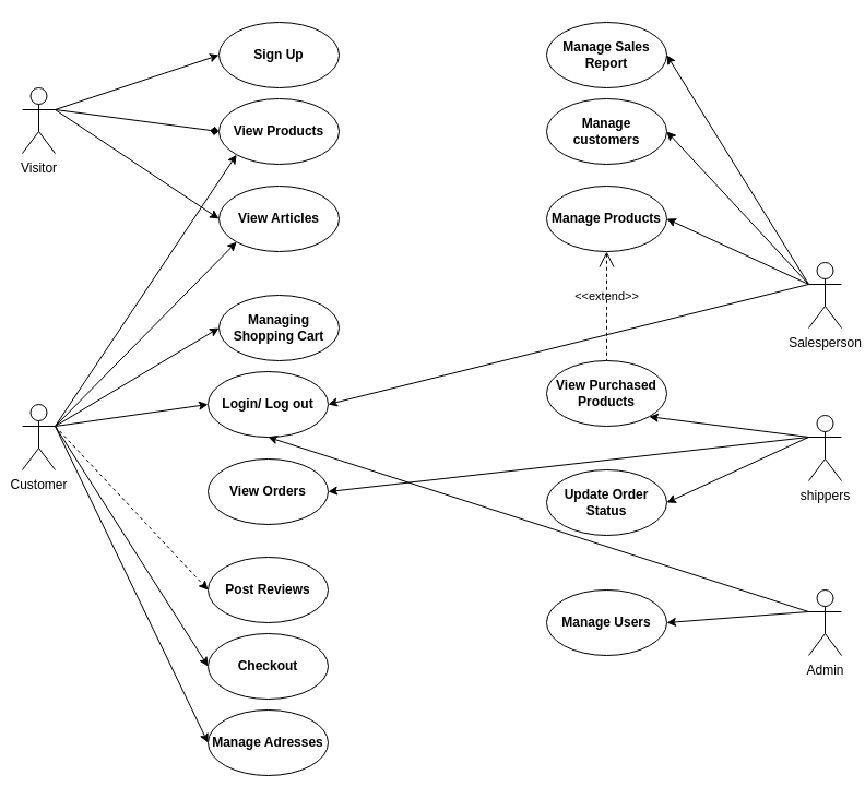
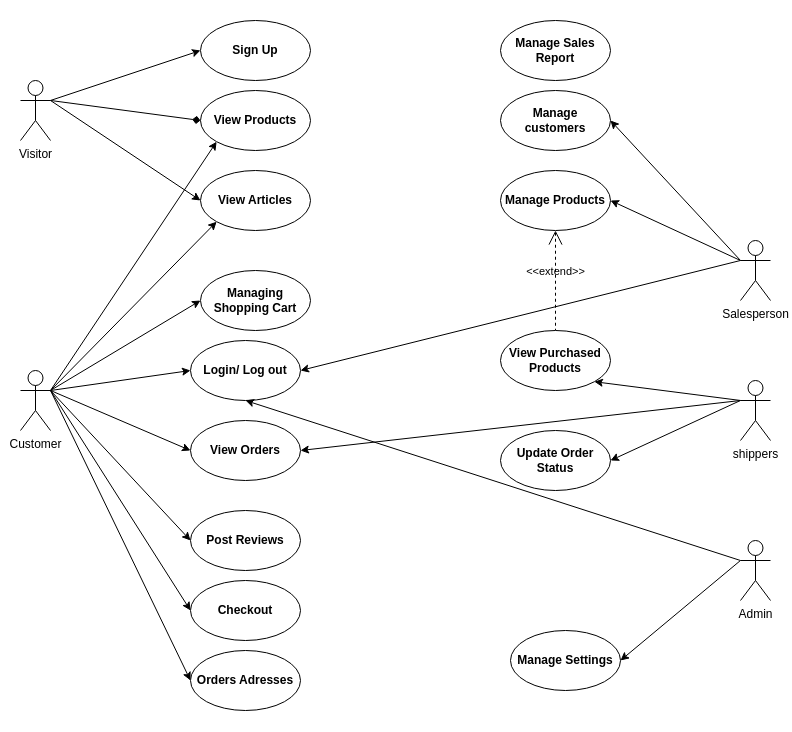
  <mxCell id="0" />
  <mxCell id="1" parent="0" />
  <mxCell id="2" value="Visitor" style="shape=umlActor;html=1;verticalLabelPosition=bottom;verticalAlign=top;align=center;" parent="1" vertex="1"><mxGeometry x="20" y="80" width="30" height="60" as="geometry" /></mxCell>
  <mxCell id="3" value="&lt;div&gt;Customer&lt;/div&gt;" style="shape=umlActor;html=1;verticalLabelPosition=bottom;verticalAlign=top;align=center;" parent="1" vertex="1"><mxGeometry x="20" y="370" width="30" height="60" as="geometry" /></mxCell>
  <mxCell id="4" value="Sign Up" style="shape=ellipse;html=1;strokeWidth=1;fontStyle=1;whiteSpace=wrap;align=center;perimeter=ellipsePerimeter;" parent="1" vertex="1"><mxGeometry x="200" y="20" width="110" height="60" as="geometry" /></mxCell>
  <mxCell id="5" value="View Products" style="shape=ellipse;html=1;strokeWidth=1;fontStyle=1;whiteSpace=wrap;align=center;perimeter=ellipsePerimeter;" parent="1" vertex="1"><mxGeometry x="200" y="90" width="110" height="60" as="geometry" /></mxCell>
  <mxCell id="6" value="&lt;div&gt;View Articles&lt;/div&gt;" style="shape=ellipse;html=1;strokeWidth=1;fontStyle=1;whiteSpace=wrap;align=center;perimeter=ellipsePerimeter;" parent="1" vertex="1"><mxGeometry x="200" y="170" width="110" height="60" as="geometry" /></mxCell>
  <mxCell id="7" value="&lt;div&gt;View Orders&lt;/div&gt;" style="shape=ellipse;html=1;strokeWidth=1;fontStyle=1;whiteSpace=wrap;align=center;perimeter=ellipsePerimeter;" parent="1" vertex="1"><mxGeometry x="190" y="420" width="110" height="60" as="geometry" /></mxCell>
  <mxCell id="8" value="Managing Shopping Cart" style="shape=ellipse;html=1;strokeWidth=1;fontStyle=1;whiteSpace=wrap;align=center;perimeter=ellipsePerimeter;" parent="1" vertex="1"><mxGeometry x="200" y="270" width="110" height="60" as="geometry" /></mxCell>
  <mxCell id="9" value="Post Reviews" style="shape=ellipse;html=1;strokeWidth=1;fontStyle=1;whiteSpace=wrap;align=center;perimeter=ellipsePerimeter;" parent="1" vertex="1"><mxGeometry x="190" y="510" width="110" height="60" as="geometry" /></mxCell>
  <mxCell id="10" value="Checkout" style="shape=ellipse;html=1;strokeWidth=1;fontStyle=1;whiteSpace=wrap;align=center;perimeter=ellipsePerimeter;" parent="1" vertex="1"><mxGeometry x="190" y="580" width="110" height="60" as="geometry" /></mxCell>
- <mxCell id="11" value="Manage Adresses" style="shape=ellipse;html=1;strokeWidth=1;fontStyle=1;whiteSpace=wrap;align=center;perimeter=ellipsePerimeter;" parent="1" vertex="1"><mxGeometry x="190" y="650" width="110" height="60" as="geometry" /></mxCell>
+ <mxCell id="11" value="Orders Adresses" style="shape=ellipse;html=1;strokeWidth=1;fontStyle=1;whiteSpace=wrap;align=center;perimeter=ellipsePerimeter;" parent="1" vertex="1"><mxGeometry x="190" y="650" width="110" height="60" as="geometry" /></mxCell>
  <mxCell id="12" value="Salesperson" style="shape=umlActor;html=1;verticalLabelPosition=bottom;verticalAlign=top;align=center;" parent="1" vertex="1"><mxGeometry x="740" y="240" width="30" height="60" as="geometry" /></mxCell>
  <mxCell id="13" value="Manage Sales Report" style="shape=ellipse;html=1;strokeWidth=1;fontStyle=1;whiteSpace=wrap;align=center;perimeter=ellipsePerimeter;" parent="1" vertex="1"><mxGeometry x="500" y="20" width="110" height="60" as="geometry" /></mxCell>
  <mxCell id="14" value="Manage customers" style="shape=ellipse;html=1;strokeWidth=1;fontStyle=1;whiteSpace=wrap;align=center;perimeter=ellipsePerimeter;" parent="1" vertex="1"><mxGeometry x="500" y="90" width="110" height="60" as="geometry" /></mxCell>
  <mxCell id="15" value="Manage Products" style="shape=ellipse;html=1;strokeWidth=1;fontStyle=1;whiteSpace=wrap;align=center;perimeter=ellipsePerimeter;" parent="1" vertex="1"><mxGeometry x="500" y="170" width="110" height="60" as="geometry" /></mxCell>
  <mxCell id="16" value="shippers" style="shape=umlActor;html=1;verticalLabelPosition=bottom;verticalAlign=top;align=center;" parent="1" vertex="1"><mxGeometry x="740" y="380" width="30" height="60" as="geometry" /></mxCell>
  <mxCell id="17" value="Update Order Status" style="shape=ellipse;html=1;strokeWidth=1;fontStyle=1;whiteSpace=wrap;align=center;perimeter=ellipsePerimeter;" parent="1" vertex="1"><mxGeometry x="500" y="430" width="110" height="60" as="geometry" /></mxCell>
  <mxCell id="18" value="" style="endArrow=classic;html=1;rounded=0;exitX=1;exitY=0.333;exitDx=0;exitDy=0;exitPerimeter=0;entryX=0;entryY=0.5;entryDx=0;entryDy=0;" parent="1" source="2" target="4" edge="1"><mxGeometry width="50" height="50" relative="1" as="geometry"><mxPoint x="530" y="200" as="sourcePoint" /><mxPoint x="580" y="150" as="targetPoint" /></mxGeometry></mxCell>
  <mxCell id="19" value="" style="endArrow=diamond;html=1;rounded=0;exitX=1;exitY=0.333;exitDx=0;exitDy=0;exitPerimeter=0;entryX=0;entryY=0.5;entryDx=0;entryDy=0;" parent="1" source="2" target="5" edge="1"><mxGeometry width="50" height="50" relative="1" as="geometry"><mxPoint x="60" y="190" as="sourcePoint" /><mxPoint x="190" y="190" as="targetPoint" /></mxGeometry></mxCell>
  <mxCell id="20" value="" style="endArrow=classic;html=1;rounded=0;exitX=1;exitY=0.333;exitDx=0;exitDy=0;exitPerimeter=0;entryX=0;entryY=0.5;entryDx=0;entryDy=0;" parent="1" source="2" target="6" edge="1"><mxGeometry width="50" height="50" relative="1" as="geometry"><mxPoint x="60" y="190" as="sourcePoint" /><mxPoint x="460" y="220" as="targetPoint" /></mxGeometry></mxCell>
  <mxCell id="21" value="" style="endArrow=classic;html=1;rounded=0;exitX=1;exitY=0.333;exitDx=0;exitDy=0;exitPerimeter=0;entryX=0;entryY=1;entryDx=0;entryDy=0;" parent="1" source="3" target="5" edge="1"><mxGeometry width="50" height="50" relative="1" as="geometry"><mxPoint x="530" y="290" as="sourcePoint" /><mxPoint x="580" y="240" as="targetPoint" /></mxGeometry></mxCell>
  <mxCell id="22" value="" style="endArrow=classic;html=1;rounded=0;exitX=1;exitY=0.333;exitDx=0;exitDy=0;exitPerimeter=0;entryX=0;entryY=1;entryDx=0;entryDy=0;" parent="1" source="3" target="6" edge="1"><mxGeometry width="50" height="50" relative="1" as="geometry"><mxPoint x="530" y="290" as="sourcePoint" /><mxPoint x="580" y="240" as="targetPoint" /></mxGeometry></mxCell>
  <mxCell id="23" value="" style="endArrow=classic;html=1;rounded=0;exitX=1;exitY=0.333;exitDx=0;exitDy=0;exitPerimeter=0;entryX=0;entryY=0.5;entryDx=0;entryDy=0;" parent="1" source="3" target="8" edge="1"><mxGeometry width="50" height="50" relative="1" as="geometry"><mxPoint x="530" y="290" as="sourcePoint" /><mxPoint x="580" y="240" as="targetPoint" /></mxGeometry></mxCell>
- <mxCell id="24" value="" style="endArrow=classic;html=1;rounded=0;exitX=1;exitY=0.333;exitDx=0;exitDy=0;exitPerimeter=0;entryX=0;entryY=0.5;entryDx=0;entryDy=0;dashed=1;" parent="1" source="3" target="9" edge="1"><mxGeometry width="50" height="50" relative="1" as="geometry"><mxPoint x="530" y="290" as="sourcePoint" /><mxPoint x="580" y="240" as="targetPoint" /></mxGeometry></mxCell>
+ <mxCell id="24" value="" style="endArrow=classic;html=1;rounded=0;exitX=1;exitY=0.333;exitDx=0;exitDy=0;exitPerimeter=0;entryX=0;entryY=0.5;entryDx=0;entryDy=0;" parent="1" source="3" target="9" edge="1"><mxGeometry width="50" height="50" relative="1" as="geometry"><mxPoint x="530" y="290" as="sourcePoint" /><mxPoint x="580" y="240" as="targetPoint" /></mxGeometry></mxCell>
  <mxCell id="25" value="" style="endArrow=classic;html=1;rounded=0;exitX=1;exitY=0.333;exitDx=0;exitDy=0;exitPerimeter=0;entryX=0;entryY=0.5;entryDx=0;entryDy=0;" parent="1" source="3" target="10" edge="1"><mxGeometry width="50" height="50" relative="1" as="geometry"><mxPoint x="530" y="290" as="sourcePoint" /><mxPoint x="580" y="240" as="targetPoint" /></mxGeometry></mxCell>
  <mxCell id="26" value="" style="endArrow=classic;html=1;rounded=0;exitX=1;exitY=0.333;exitDx=0;exitDy=0;exitPerimeter=0;entryX=0;entryY=0.5;entryDx=0;entryDy=0;" parent="1" source="3" target="11" edge="1"><mxGeometry width="50" height="50" relative="1" as="geometry"><mxPoint x="530" y="480" as="sourcePoint" /><mxPoint x="580" y="430" as="targetPoint" /></mxGeometry></mxCell>
+ <mxCell id="27" value="" style="endArrow=classic;html=1;rounded=0;exitX=1;exitY=0.333;exitDx=0;exitDy=0;exitPerimeter=0;entryX=0;entryY=0.5;entryDx=0;entryDy=0;" parent="1" source="3" target="7" edge="1"><mxGeometry width="50" height="50" relative="1" as="geometry"><mxPoint x="530" y="390" as="sourcePoint" /><mxPoint x="580" y="340" as="targetPoint" /></mxGeometry></mxCell>
  <mxCell id="28" value="&amp;lt;&amp;lt;extend&amp;gt;&amp;gt;" style="edgeStyle=none;html=1;startArrow=open;endArrow=none;startSize=12;verticalAlign=bottom;dashed=1;labelBackgroundColor=none;rounded=0;exitX=0.5;exitY=1;exitDx=0;exitDy=0;entryX=0.5;entryY=0;entryDx=0;entryDy=0;" parent="1" source="15" target="29" edge="1"><mxGeometry width="160" relative="1" as="geometry"><mxPoint x="330" y="280" as="sourcePoint" /><mxPoint x="360" y="190" as="targetPoint" /></mxGeometry></mxCell>
  <mxCell id="29" value="View Purchased Products" style="shape=ellipse;html=1;strokeWidth=1;fontStyle=1;whiteSpace=wrap;align=center;perimeter=ellipsePerimeter;" parent="1" vertex="1"><mxGeometry x="500" y="330" width="110" height="60" as="geometry" /></mxCell>
- <mxCell id="30" value="" style="endArrow=classic;html=1;rounded=0;exitX=0;exitY=0.333;exitDx=0;exitDy=0;exitPerimeter=0;entryX=1;entryY=0.5;entryDx=0;entryDy=0;" parent="1" source="12" target="13" edge="1"><mxGeometry width="50" height="50" relative="1" as="geometry"><mxPoint x="390" y="340" as="sourcePoint" /><mxPoint x="440" y="290" as="targetPoint" /></mxGeometry></mxCell>
  <mxCell id="31" value="" style="endArrow=classic;html=1;rounded=0;exitX=0;exitY=0.333;exitDx=0;exitDy=0;exitPerimeter=0;entryX=1;entryY=0.5;entryDx=0;entryDy=0;" parent="1" source="12" target="14" edge="1"><mxGeometry width="50" height="50" relative="1" as="geometry"><mxPoint x="390" y="340" as="sourcePoint" /><mxPoint x="440" y="290" as="targetPoint" /></mxGeometry></mxCell>
  <mxCell id="32" value="" style="endArrow=classic;html=1;rounded=0;entryX=1;entryY=0.5;entryDx=0;entryDy=0;" parent="1" target="15" edge="1"><mxGeometry width="50" height="50" relative="1" as="geometry"><mxPoint x="740" y="260" as="sourcePoint" /><mxPoint x="440" y="290" as="targetPoint" /></mxGeometry></mxCell>
  <mxCell id="33" value="" style="endArrow=classic;html=1;rounded=0;exitX=0;exitY=0.333;exitDx=0;exitDy=0;exitPerimeter=0;entryX=1;entryY=0.5;entryDx=0;entryDy=0;" parent="1" source="16" target="17" edge="1"><mxGeometry width="50" height="50" relative="1" as="geometry"><mxPoint x="530" y="490" as="sourcePoint" /><mxPoint x="580" y="440" as="targetPoint" /></mxGeometry></mxCell>
  <mxCell id="34" value="" style="endArrow=classic;html=1;rounded=0;entryX=1;entryY=0.5;entryDx=0;entryDy=0;" parent="1" target="7" edge="1"><mxGeometry width="50" height="50" relative="1" as="geometry"><mxPoint x="740" y="400" as="sourcePoint" /><mxPoint x="580" y="440" as="targetPoint" /></mxGeometry></mxCell>
  <mxCell id="35" value="" style="endArrow=classic;html=1;rounded=0;entryX=1;entryY=1;entryDx=0;entryDy=0;exitX=0;exitY=0.333;exitDx=0;exitDy=0;exitPerimeter=0;" parent="1" source="16" target="29" edge="1"><mxGeometry width="50" height="50" relative="1" as="geometry"><mxPoint x="730" y="450" as="sourcePoint" /><mxPoint x="580" y="440" as="targetPoint" /></mxGeometry></mxCell>
- <mxCell id="37" value="Manage Users" style="shape=ellipse;html=1;strokeWidth=1;fontStyle=1;whiteSpace=wrap;align=center;perimeter=ellipsePerimeter;" parent="1" vertex="1"><mxGeometry x="500" y="540" width="110" height="60" as="geometry" /></mxCell>
+ <mxCell id="36" value="Manage Settings" style="shape=ellipse;html=1;strokeWidth=1;fontStyle=1;whiteSpace=wrap;align=center;perimeter=ellipsePerimeter;" parent="1" vertex="1"><mxGeometry x="510" y="630" width="110" height="60" as="geometry" /></mxCell>
  <mxCell id="38" value="Admin" style="shape=umlActor;html=1;verticalLabelPosition=bottom;verticalAlign=top;align=center;" parent="1" vertex="1"><mxGeometry x="740" y="540" width="30" height="60" as="geometry" /></mxCell>
- <mxCell id="40" value="" style="endArrow=classic;html=1;rounded=0;exitX=0;exitY=0.333;exitDx=0;exitDy=0;exitPerimeter=0;entryX=1;entryY=0.5;entryDx=0;entryDy=0;" parent="1" source="38" target="37" edge="1"><mxGeometry width="50" height="50" relative="1" as="geometry"><mxPoint x="480" y="460" as="sourcePoint" /><mxPoint x="530" y="410" as="targetPoint" /></mxGeometry></mxCell>
+ <mxCell id="39" value="" style="endArrow=classic;html=1;rounded=0;exitX=0;exitY=0.333;exitDx=0;exitDy=0;exitPerimeter=0;entryX=1;entryY=0.5;entryDx=0;entryDy=0;" parent="1" source="38" target="36" edge="1"><mxGeometry width="50" height="50" relative="1" as="geometry"><mxPoint x="480" y="460" as="sourcePoint" /><mxPoint x="530" y="410" as="targetPoint" /></mxGeometry></mxCell>
  <mxCell id="41" value="Login/ Log out" style="shape=ellipse;html=1;strokeWidth=1;fontStyle=1;whiteSpace=wrap;align=center;perimeter=ellipsePerimeter;" parent="1" vertex="1"><mxGeometry x="190" y="340" width="110" height="60" as="geometry" /></mxCell>
  <mxCell id="42" value="" style="endArrow=classic;html=1;rounded=0;entryX=0;entryY=0.5;entryDx=0;entryDy=0;" parent="1" target="41" edge="1"><mxGeometry width="50" height="50" relative="1" as="geometry"><mxPoint x="50" y="390" as="sourcePoint" /><mxPoint x="530" y="360" as="targetPoint" /></mxGeometry></mxCell>
  <mxCell id="43" value="" style="endArrow=classic;html=1;rounded=0;exitX=0;exitY=0.333;exitDx=0;exitDy=0;exitPerimeter=0;entryX=1;entryY=0.5;entryDx=0;entryDy=0;" parent="1" source="12" target="41" edge="1"><mxGeometry width="50" height="50" relative="1" as="geometry"><mxPoint x="480" y="410" as="sourcePoint" /><mxPoint x="530" y="360" as="targetPoint" /></mxGeometry></mxCell>
  <mxCell id="44" value="" style="endArrow=classic;html=1;rounded=0;entryX=0.5;entryY=1;entryDx=0;entryDy=0;" parent="1" target="41" edge="1"><mxGeometry width="50" height="50" relative="1" as="geometry"><mxPoint x="740" y="560" as="sourcePoint" /><mxPoint x="530" y="360" as="targetPoint" /></mxGeometry></mxCell>
